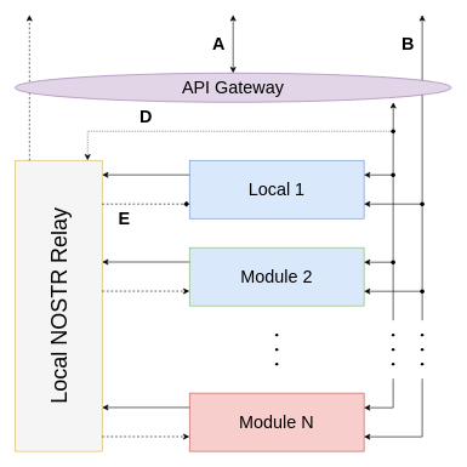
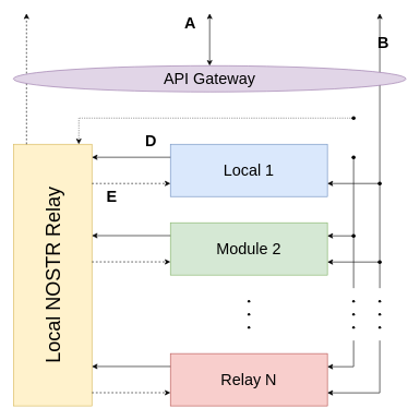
  <mxCell id="0" />
  <mxCell id="1" parent="0" />
- <mxCell id="2" value="Local NOSTR Relay" style="rounded=0;whiteSpace=wrap;html=1;horizontal=0;fontSize=30;fillColor=#f5f5f5;strokeColor=#d6b656;" vertex="1" parent="1"><mxGeometry x="20" y="220" width="120" height="400" as="geometry" /></mxCell>
+ <mxCell id="2" value="Local NOSTR Relay" style="rounded=0;whiteSpace=wrap;html=1;horizontal=0;fontSize=30;fillColor=#fff2cc;strokeColor=#d6b656;" vertex="1" parent="1"><mxGeometry x="20" y="220" width="120" height="400" as="geometry" /></mxCell>
  <mxCell id="3" value="&lt;font style=&quot;font-size: 24px;&quot;&gt;Local 1&lt;/font&gt;" style="rounded=0;whiteSpace=wrap;html=1;fillColor=#dae8fc;strokeColor=#6c8ebf;" vertex="1" parent="1"><mxGeometry x="260" y="220" width="240" height="80" as="geometry" /></mxCell>
- <mxCell id="4" value="&lt;font style=&quot;font-size: 24px;&quot;&gt;Module 2&lt;/font&gt;" style="rounded=0;whiteSpace=wrap;html=1;fillColor=#dae8fc;strokeColor=#82b366;" vertex="1" parent="1"><mxGeometry x="260" y="340" width="240" height="80" as="geometry" /></mxCell>
- <mxCell id="5" value="&lt;font style=&quot;font-size: 24px;&quot;&gt;Module N&lt;/font&gt;" style="rounded=0;whiteSpace=wrap;html=1;fillColor=#f8cecc;strokeColor=#b85450;" vertex="1" parent="1"><mxGeometry x="260" y="540" width="240" height="80" as="geometry" /></mxCell>
- <mxCell id="6" value="" style="endArrow=diamond;startArrow=none;html=1;rounded=0;entryX=0;entryY=0.75;entryDx=0;entryDy=0;exitX=1;exitY=0.15;exitDx=0;exitDy=0;exitPerimeter=0;startFill=0;dashed=1;" edge="1" parent="1" source="2" target="3"><mxGeometry width="50" height="50" relative="1" as="geometry"><mxPoint x="180" y="270" as="sourcePoint" /><mxPoint x="240" y="260" as="targetPoint" /></mxGeometry></mxCell>
- <mxCell id="7" value="" style="endArrow=classic;startArrow=classic;html=1;rounded=0;exitX=1;exitY=0.25;exitDx=0;exitDy=0;entryX=0.867;entryY=1;entryDx=0;entryDy=0;entryPerimeter=0;" edge="1" parent="1" source="3" target="38"><mxGeometry width="50" height="50" relative="1" as="geometry"><mxPoint x="540" y="260" as="sourcePoint" /><mxPoint x="540" y="150" as="targetPoint" /><Array as="points"><mxPoint x="540" y="240" /></Array></mxGeometry></mxCell>
+ <mxCell id="4" value="&lt;font style=&quot;font-size: 24px;&quot;&gt;Module 2&lt;/font&gt;" style="rounded=0;whiteSpace=wrap;html=1;fillColor=#d5e8d4;strokeColor=#82b366;" vertex="1" parent="1"><mxGeometry x="260" y="340" width="240" height="80" as="geometry" /></mxCell>
+ <mxCell id="5" value="&lt;font style=&quot;font-size: 24px;&quot;&gt;Relay N&lt;/font&gt;" style="rounded=0;whiteSpace=wrap;html=1;fillColor=#f8cecc;strokeColor=#b85450;" vertex="1" parent="1"><mxGeometry x="260" y="540" width="240" height="80" as="geometry" /></mxCell>
+ <mxCell id="6" value="" style="endArrow=classic;startArrow=none;html=1;rounded=0;entryX=0;entryY=0.75;entryDx=0;entryDy=0;exitX=1;exitY=0.15;exitDx=0;exitDy=0;exitPerimeter=0;startFill=0;dashed=1;" edge="1" parent="1" source="2" target="3"><mxGeometry width="50" height="50" relative="1" as="geometry"><mxPoint x="180" y="270" as="sourcePoint" /><mxPoint x="240" y="260" as="targetPoint" /></mxGeometry></mxCell>
  <mxCell id="8" value="" style="endArrow=classic;html=1;rounded=0;entryX=1;entryY=0.25;entryDx=0;entryDy=0;" edge="1" parent="1" target="4"><mxGeometry width="50" height="50" relative="1" as="geometry"><mxPoint x="540" y="240" as="sourcePoint" /><mxPoint x="510" y="360" as="targetPoint" /><Array as="points"><mxPoint x="540" y="360" /></Array></mxGeometry></mxCell>
  <mxCell id="9" value="" style="endArrow=none;html=1;rounded=0;" edge="1" parent="1"><mxGeometry width="50" height="50" relative="1" as="geometry"><mxPoint x="540" y="440" as="sourcePoint" /><mxPoint x="540" y="360" as="targetPoint" /></mxGeometry></mxCell>
  <mxCell id="10" value="" style="endArrow=classic;html=1;rounded=0;entryX=1;entryY=0.25;entryDx=0;entryDy=0;" edge="1" parent="1" target="5"><mxGeometry width="50" height="50" relative="1" as="geometry"><mxPoint x="540" y="520" as="sourcePoint" /><mxPoint x="510" y="570" as="targetPoint" /><Array as="points"><mxPoint x="540" y="560" /></Array></mxGeometry></mxCell>
  <mxCell id="11" value="" style="endArrow=classic;startArrow=none;html=1;rounded=0;exitDx=0;exitDy=0;" edge="1" parent="1" source="19"><mxGeometry width="50" height="50" relative="1" as="geometry"><mxPoint x="560" y="280" as="sourcePoint" /><mxPoint x="580" y="20" as="targetPoint" /><Array as="points"><mxPoint x="580" y="280" /></Array></mxGeometry></mxCell>
  <mxCell id="12" value="" style="endArrow=classic;html=1;rounded=0;entryX=1;entryY=0.75;entryDx=0;entryDy=0;startArrow=none;" edge="1" parent="1" source="22" target="4"><mxGeometry width="50" height="50" relative="1" as="geometry"><mxPoint x="580" y="280" as="sourcePoint" /><mxPoint x="560" y="400" as="targetPoint" /><Array as="points" /></mxGeometry></mxCell>
  <mxCell id="13" value="" style="endArrow=none;html=1;rounded=0;" edge="1" parent="1"><mxGeometry width="50" height="50" relative="1" as="geometry"><mxPoint x="580" y="440" as="sourcePoint" /><mxPoint x="580" y="400" as="targetPoint" /></mxGeometry></mxCell>
  <mxCell id="14" value="" style="endArrow=classic;html=1;rounded=0;entryX=1;entryY=0.75;entryDx=0;entryDy=0;" edge="1" parent="1" target="5"><mxGeometry width="50" height="50" relative="1" as="geometry"><mxPoint x="580" y="520" as="sourcePoint" /><mxPoint x="510" y="570" as="targetPoint" /><Array as="points"><mxPoint x="580" y="600" /></Array></mxGeometry></mxCell>
  <mxCell id="15" value="" style="endArrow=classic;html=1;rounded=0;entryX=0.833;entryY=0;entryDx=0;entryDy=0;entryPerimeter=0;dashed=1;dashPattern=1 2;" edge="1" parent="1" target="2"><mxGeometry width="50" height="50" relative="1" as="geometry"><mxPoint x="540" y="180" as="sourcePoint" /><mxPoint x="120" y="210" as="targetPoint" /><Array as="points"><mxPoint x="120" y="180" /></Array></mxGeometry></mxCell>
  <mxCell id="16" value="" style="shape=waypoint;sketch=0;fillStyle=solid;size=6;pointerEvents=1;points=[];fillColor=none;resizable=0;rotatable=0;perimeter=centerPerimeter;snapToPoint=1;" vertex="1" parent="1"><mxGeometry x="530" y="170" width="20" height="20" as="geometry" /></mxCell>
  <mxCell id="17" value="" style="shape=waypoint;sketch=0;fillStyle=solid;size=6;pointerEvents=1;points=[];fillColor=none;resizable=0;rotatable=0;perimeter=centerPerimeter;snapToPoint=1;" vertex="1" parent="1"><mxGeometry x="530" y="230" width="20" height="20" as="geometry" /></mxCell>
  <mxCell id="18" value="" style="endArrow=none;startArrow=classic;html=1;rounded=0;exitX=1;exitY=0.75;exitDx=0;exitDy=0;entryDx=0;entryDy=0;entryPerimeter=0;" edge="1" parent="1" source="3" target="19"><mxGeometry width="50" height="50" relative="1" as="geometry"><mxPoint x="500" y="280" as="sourcePoint" /><mxPoint x="579.8" y="140" as="targetPoint" /><Array as="points" /></mxGeometry></mxCell>
  <mxCell id="19" value="" style="shape=waypoint;sketch=0;fillStyle=solid;size=6;pointerEvents=1;points=[];fillColor=none;resizable=0;rotatable=0;perimeter=centerPerimeter;snapToPoint=1;" vertex="1" parent="1"><mxGeometry x="570" y="270" width="20" height="20" as="geometry" /></mxCell>
  <mxCell id="20" value="" style="shape=waypoint;sketch=0;fillStyle=solid;size=6;pointerEvents=1;points=[];fillColor=none;resizable=0;rotatable=0;perimeter=centerPerimeter;snapToPoint=1;" vertex="1" parent="1"><mxGeometry x="530" y="350" width="20" height="20" as="geometry" /></mxCell>
  <mxCell id="21" value="" style="endArrow=none;html=1;rounded=0;entryDx=0;entryDy=0;" edge="1" parent="1" target="22"><mxGeometry width="50" height="50" relative="1" as="geometry"><mxPoint x="580" y="280" as="sourcePoint" /><mxPoint x="500" y="400" as="targetPoint" /><Array as="points"><mxPoint x="580" y="400" /></Array></mxGeometry></mxCell>
  <mxCell id="22" value="" style="shape=waypoint;sketch=0;fillStyle=solid;size=6;pointerEvents=1;points=[];fillColor=none;resizable=0;rotatable=0;perimeter=centerPerimeter;snapToPoint=1;" vertex="1" parent="1"><mxGeometry x="570" y="390" width="20" height="20" as="geometry" /></mxCell>
  <mxCell id="23" value="" style="shape=waypoint;sketch=0;fillStyle=solid;size=6;pointerEvents=1;points=[];fillColor=none;resizable=0;rotatable=0;perimeter=centerPerimeter;snapToPoint=1;strokeWidth=0;" vertex="1" parent="1"><mxGeometry x="530" y="450" width="20" height="20" as="geometry" /></mxCell>
  <mxCell id="24" value="" style="shape=waypoint;sketch=0;fillStyle=solid;size=6;pointerEvents=1;points=[];fillColor=none;resizable=0;rotatable=0;perimeter=centerPerimeter;snapToPoint=1;strokeWidth=0;" vertex="1" parent="1"><mxGeometry x="530" y="470" width="20" height="20" as="geometry" /></mxCell>
  <mxCell id="25" value="" style="shape=waypoint;sketch=0;fillStyle=solid;size=6;pointerEvents=1;points=[];fillColor=none;resizable=0;rotatable=0;perimeter=centerPerimeter;snapToPoint=1;strokeWidth=0;" vertex="1" parent="1"><mxGeometry x="530" y="490" width="20" height="20" as="geometry" /></mxCell>
  <mxCell id="26" value="" style="shape=waypoint;sketch=0;fillStyle=solid;size=6;pointerEvents=1;points=[];fillColor=none;resizable=0;rotatable=0;perimeter=centerPerimeter;snapToPoint=1;strokeWidth=0;" vertex="1" parent="1"><mxGeometry x="570" y="450" width="20" height="20" as="geometry" /></mxCell>
  <mxCell id="27" value="" style="shape=waypoint;sketch=0;fillStyle=solid;size=6;pointerEvents=1;points=[];fillColor=none;resizable=0;rotatable=0;perimeter=centerPerimeter;snapToPoint=1;strokeWidth=0;" vertex="1" parent="1"><mxGeometry x="570" y="470" width="20" height="20" as="geometry" /></mxCell>
  <mxCell id="28" value="" style="shape=waypoint;sketch=0;fillStyle=solid;size=6;pointerEvents=1;points=[];fillColor=none;resizable=0;rotatable=0;perimeter=centerPerimeter;snapToPoint=1;strokeWidth=0;" vertex="1" parent="1"><mxGeometry x="570" y="490" width="20" height="20" as="geometry" /></mxCell>
  <mxCell id="29" value="" style="shape=waypoint;sketch=0;fillStyle=solid;size=6;pointerEvents=1;points=[];fillColor=none;resizable=0;rotatable=0;perimeter=centerPerimeter;snapToPoint=1;strokeWidth=0;" vertex="1" parent="1"><mxGeometry x="370" y="450" width="20" height="20" as="geometry" /></mxCell>
  <mxCell id="30" value="" style="shape=waypoint;sketch=0;fillStyle=solid;size=6;pointerEvents=1;points=[];fillColor=none;resizable=0;rotatable=0;perimeter=centerPerimeter;snapToPoint=1;strokeWidth=0;" vertex="1" parent="1"><mxGeometry x="370" y="470" width="20" height="20" as="geometry" /></mxCell>
  <mxCell id="31" value="" style="shape=waypoint;sketch=0;fillStyle=solid;size=6;pointerEvents=1;points=[];fillColor=none;resizable=0;rotatable=0;perimeter=centerPerimeter;snapToPoint=1;strokeWidth=0;" vertex="1" parent="1"><mxGeometry x="370" y="490" width="20" height="20" as="geometry" /></mxCell>
  <mxCell id="32" value="" style="endArrow=classic;startArrow=classic;html=1;rounded=0;exitX=0.5;exitY=0;exitDx=0;exitDy=0;" edge="1" parent="1" source="38"><mxGeometry width="50" height="50" relative="1" as="geometry"><mxPoint x="320" y="90" as="sourcePoint" /><mxPoint x="320" y="20" as="targetPoint" /></mxGeometry></mxCell>
- <mxCell id="33" value="&lt;b&gt;A&lt;/b&gt;" style="text;html=1;align=center;verticalAlign=middle;resizable=0;points=[];autosize=1;strokeColor=none;fillColor=none;fontSize=24;" vertex="1" parent="1"><mxGeometry x="280" y="40" width="40" height="40" as="geometry" /></mxCell>
- <mxCell id="34" value="&lt;b&gt;B&lt;/b&gt;" style="text;html=1;align=center;verticalAlign=middle;resizable=0;points=[];autosize=1;strokeColor=none;fillColor=none;fontSize=24;" vertex="1" parent="1"><mxGeometry x="540" y="40" width="40" height="40" as="geometry" /></mxCell>
- <mxCell id="35" value="&lt;b&gt;D&lt;/b&gt;" style="text;html=1;align=center;verticalAlign=middle;resizable=0;points=[];autosize=1;strokeColor=none;fillColor=none;fontSize=24;" vertex="1" parent="1"><mxGeometry x="180" y="140" width="40" height="40" as="geometry" /></mxCell>
+ <mxCell id="33" value="&lt;b&gt;A&lt;/b&gt;" style="text;html=1;align=center;verticalAlign=middle;resizable=0;points=[];autosize=1;strokeColor=none;fillColor=none;fontSize=24;" vertex="1" parent="1"><mxGeometry x="270" y="15" width="40" height="40" as="geometry" /></mxCell>
+ <mxCell id="34" value="&lt;b&gt;B&lt;/b&gt;" style="text;html=1;align=center;verticalAlign=middle;resizable=0;points=[];autosize=1;strokeColor=none;fillColor=none;fontSize=24;" vertex="1" parent="1"><mxGeometry x="565" y="45" width="40" height="40" as="geometry" /></mxCell>
+ <mxCell id="35" value="&lt;b&gt;D&lt;/b&gt;" style="text;html=1;align=center;verticalAlign=middle;resizable=0;points=[];autosize=1;strokeColor=none;fillColor=none;fontSize=24;" vertex="1" parent="1"><mxGeometry x="210" y="195" width="40" height="40" as="geometry" /></mxCell>
  <mxCell id="36" value="&lt;b&gt;E&lt;/b&gt;" style="text;html=1;align=center;verticalAlign=middle;resizable=0;points=[];autosize=1;strokeColor=none;fillColor=none;fontSize=24;" vertex="1" parent="1"><mxGeometry x="150" y="280" width="40" height="40" as="geometry" /></mxCell>
  <mxCell id="37" value="" style="endArrow=classic;html=1;rounded=0;fontSize=24;exitX=0.167;exitY=0;exitDx=0;exitDy=0;exitPerimeter=0;dashed=1;" edge="1" parent="1" source="2"><mxGeometry width="50" height="50" relative="1" as="geometry"><mxPoint x="50" y="200" as="sourcePoint" /><mxPoint x="40" y="20" as="targetPoint" /></mxGeometry></mxCell>
  <mxCell id="38" value="&lt;font style=&quot;font-size: 24px;&quot;&gt;API Gateway&lt;/font&gt;" style="ellipse;whiteSpace=wrap;html=1;fillColor=#e1d5e7;strokeColor=#9673a6;" vertex="1" parent="1"><mxGeometry x="20" y="100" width="600" height="40" as="geometry" /></mxCell>
  <mxCell id="39" value="" style="endArrow=none;startArrow=classic;html=1;rounded=0;entryX=0;entryY=0.5;entryDx=0;entryDy=0;exitX=1;exitY=0.1;exitDx=0;exitDy=0;exitPerimeter=0;endFill=0;" edge="1" parent="1"><mxGeometry width="50" height="50" relative="1" as="geometry"><mxPoint x="140" y="239.9" as="sourcePoint" /><mxPoint x="260" y="239.9" as="targetPoint" /></mxGeometry></mxCell>
  <mxCell id="40" value="" style="endArrow=classic;startArrow=none;html=1;rounded=0;entryX=0;entryY=0.75;entryDx=0;entryDy=0;exitX=1;exitY=0.15;exitDx=0;exitDy=0;exitPerimeter=0;startFill=0;dashed=1;" edge="1" parent="1"><mxGeometry width="50" height="50" relative="1" as="geometry"><mxPoint x="140" y="399.81" as="sourcePoint" /><mxPoint x="260" y="399.81" as="targetPoint" /></mxGeometry></mxCell>
  <mxCell id="41" value="" style="endArrow=none;startArrow=classic;html=1;rounded=0;entryX=0;entryY=0.5;entryDx=0;entryDy=0;exitX=1;exitY=0.1;exitDx=0;exitDy=0;exitPerimeter=0;endFill=0;" edge="1" parent="1"><mxGeometry width="50" height="50" relative="1" as="geometry"><mxPoint x="140" y="359.71" as="sourcePoint" /><mxPoint x="260" y="359.71" as="targetPoint" /></mxGeometry></mxCell>
  <mxCell id="42" value="" style="endArrow=classic;startArrow=none;html=1;rounded=0;entryX=0;entryY=0.75;entryDx=0;entryDy=0;exitX=1;exitY=0.15;exitDx=0;exitDy=0;exitPerimeter=0;startFill=0;dashed=1;" edge="1" parent="1"><mxGeometry width="50" height="50" relative="1" as="geometry"><mxPoint x="140" y="599.81" as="sourcePoint" /><mxPoint x="260" y="599.81" as="targetPoint" /></mxGeometry></mxCell>
  <mxCell id="43" value="" style="endArrow=none;startArrow=classic;html=1;rounded=0;entryX=0;entryY=0.5;entryDx=0;entryDy=0;exitX=1;exitY=0.1;exitDx=0;exitDy=0;exitPerimeter=0;endFill=0;" edge="1" parent="1"><mxGeometry width="50" height="50" relative="1" as="geometry"><mxPoint x="140" y="559.71" as="sourcePoint" /><mxPoint x="260" y="559.71" as="targetPoint" /></mxGeometry></mxCell>
